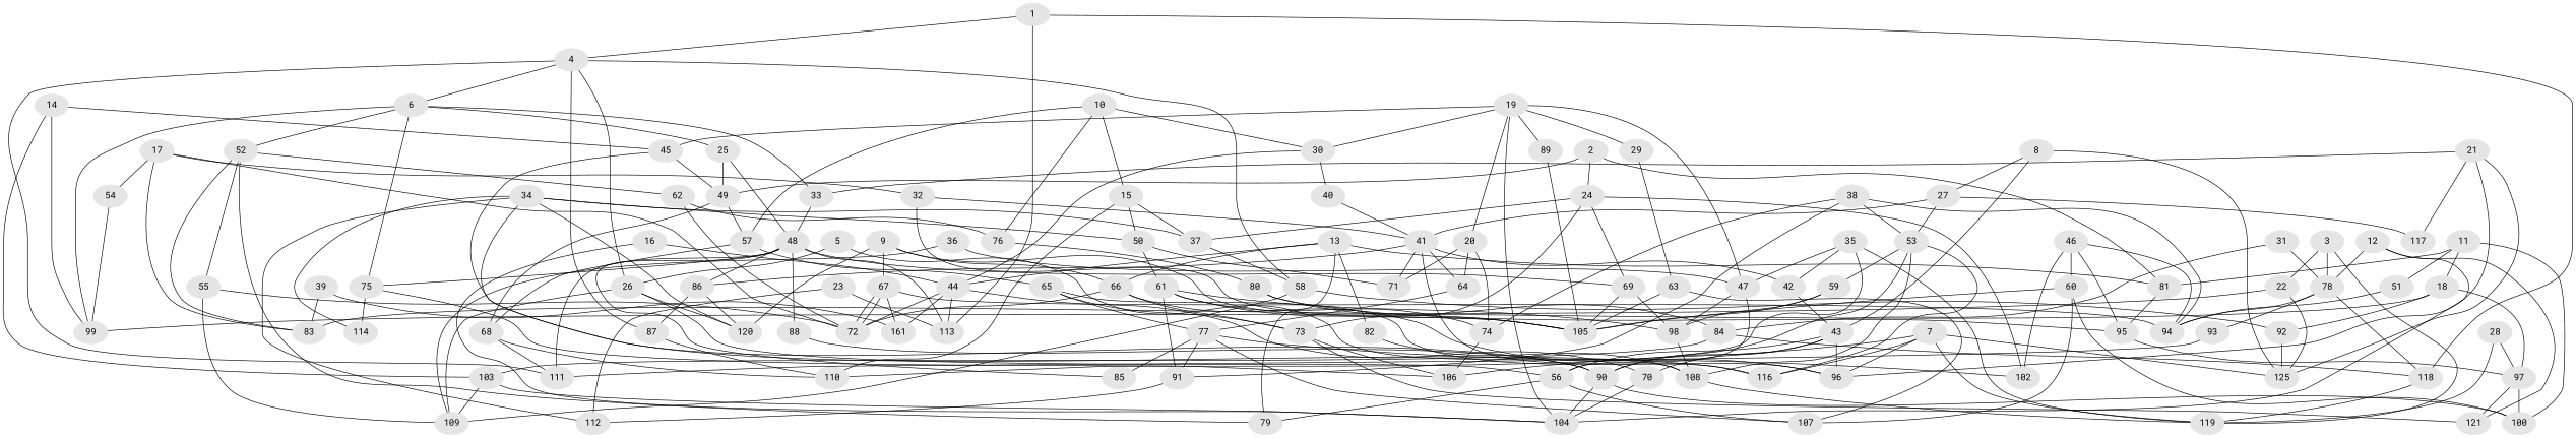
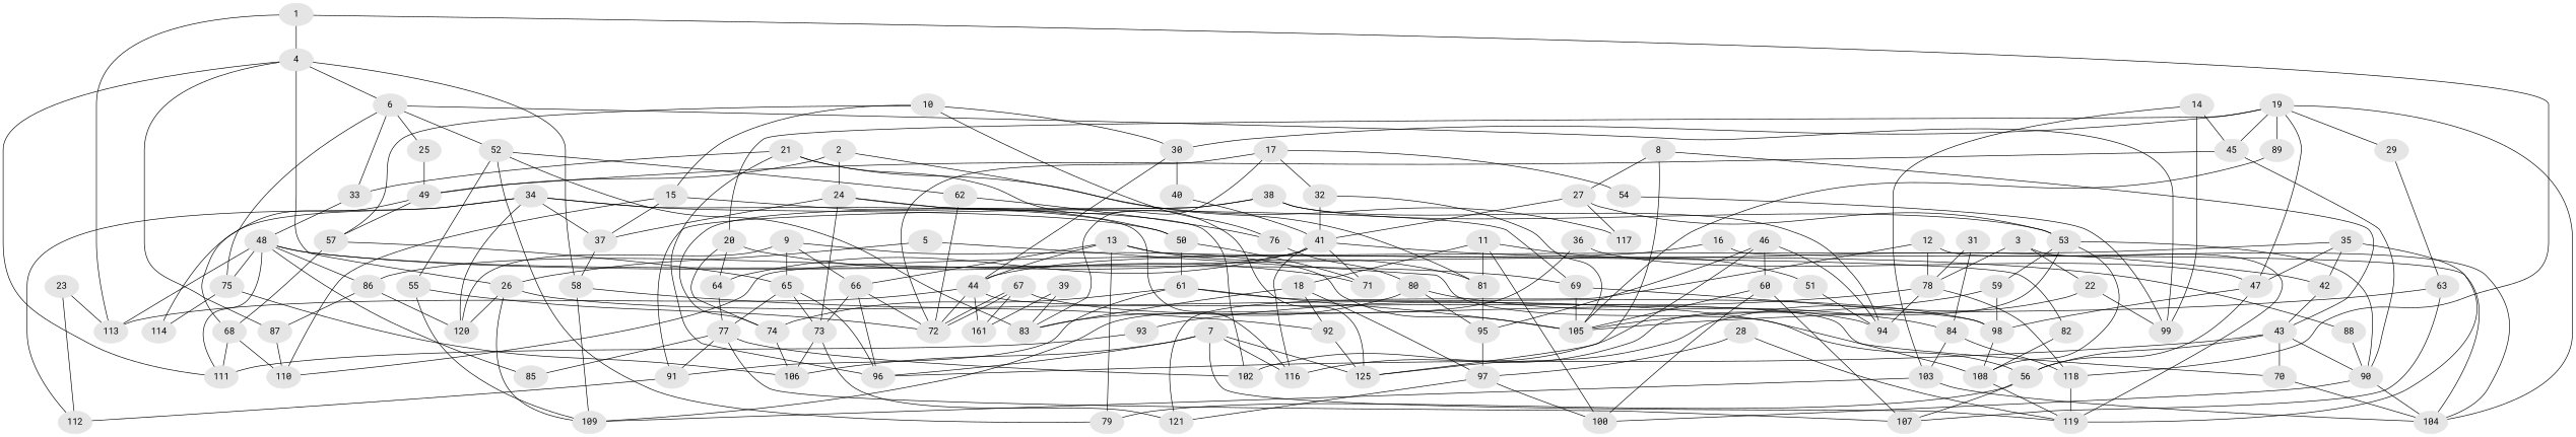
  graph {
    fontname="Roboto Mono"
    node [color=gray90 fontname="Roboto Mono" style=filled]
    edge [fontname="Roboto Mono"]
    1
    4
    113
    118
    6
    26
    58
    87
    111
    119
    2
    24
    49
    81
    37
    69
    73
    102
    57
    68
    95
    3
    22
    78
    99
    n26 [label=125]
    94
    93
    25
    33
    52
    75
    120
    56
    109
    92
    110
    5
    108
    48
    79
    83
    55
    62
    106
    114
    7
    96
    116
    8
    27
    43
    117
    41
    53
    70
    90
    9
    65
    66
    105
    77
    72
    10
    15
    30
    76
    50
    44
    40
    80
    11
    18
    51
    100
    97
    12
    104
    121
    13
    82
    n82 [label=161]
    14
    45
    103
    71
    61
    16
    17
    32
    54
    19
    20
    29
    47
    89
    64
    74
    63
    98
    21
    23
    112
    86
    85
    88
    107
    42
    59
    28
    31
    84
    34
    35
    36
    38
    91
    39
    46
    60
    67
    1 -- 4
    1 -- 113
    1 -- 118
    4 -- 6
    4 -- 26
    4 -- 58
    4 -- 87
    4 -- 111
    118 -- 119
    6 -- 99
    6 -- 25
    6 -- 33
    6 -- 52
    6 -- 75
    26 -- 120
    26 -- 56
    26 -- 109
    58 -- 109
    58 -- 92
    87 -- 110
    2 -- 24
    2 -- 49
    2 -- 81
    24 -- 37
    24 -- 69
    24 -- 73
    24 -- 102
    49 -- 57
    49 -- 68
    81 -- 95
    37 -- 58
    69 -- 105
    69 -- 98
    73 -- 106
    73 -- 121
    57 -- 68
    57 -- 65
    68 -- 111
    68 -- 110
    95 -- 97
    3 -- 119
    3 -- 22
    3 -- 78
    22 -- 99
    22 -- n26
    78 -- 118
    78 -- 94
    78 -- 93
    93 -- 111
    25 -- 49
-   25 -- 48
    33 -- 48
    52 -- 79
    52 -- 83
    52 -- 55
    52 -- 62
    75 -- 106
    75 -- 114
    56 -- 79
    56 -- 107
    92 -- n26
    5 -- 26
    5 -- 108
    108 -- 119
    48 -- 113
    48 -- 111
    48 -- 69
    48 -- 75
    48 -- 86
    48 -- 85
    48 -- 88
    55 -- 109
    55 -- 72
    62 -- 72
    62 -- 76
    7 -- 119
    7 -- n26
    7 -- 106
    7 -- 96
    7 -- 116
    8 -- n26
    8 -- 27
    8 -- 43
    27 -- 117
    27 -- 41
    27 -- 53
    43 -- 56
    43 -- 96
    43 -- 70
    43 -- 90
    41 -- 116
    41 -- 71
    41 -- 64
    41 -- 86
    41 -- 42
    53 -- 108
    53 -- 116
    53 -- 90
    53 -- 59
    70 -- 104
    90 -- 100
    90 -- 104
    9 -- 120
-   9 -- 67
+   9 -- 65
    9 -- 66
    9 -- 105
    65 -- 73
    65 -- 96
    65 -- 77
    66 -- 73
    66 -- 96
    66 -- 72
    77 -- 102
    77 -- 85
    77 -- 107
    77 -- 91
    10 -- 57
    10 -- 15
    10 -- 30
    10 -- 76
    15 -- 37
    15 -- 110
    15 -- 50
    30 -- 44
    30 -- 40
    76 -- 80
    50 -- 71
    50 -- 61
    44 -- 113
    44 -- 70
    44 -- 72
    44 -- n82
    40 -- 41
    80 -- 95
+   80 -- 83
    80 -- 84
    11 -- 81
    11 -- 18
    11 -- 51
    11 -- 100
    18 -- 92
    18 -- 83
    18 -- 97
    51 -- 94
    97 -- 100
    97 -- 121
    12 -- 78
    12 -- 104
    12 -- 121
    13 -- 81
    13 -- 79
    13 -- 66
    13 -- 44
    13 -- 82
    82 -- 108
    14 -- 99
    14 -- 45
    14 -- 103
    45 -- 49
    45 -- 90
    103 -- 109
    103 -- 104
    61 -- 105
    61 -- 74
    61 -- 98
    61 -- 91
    16 -- 44
    16 -- 104
    17 -- 83
    17 -- 72
    17 -- 32
    17 -- 54
    32 -- 41
    32 -- 105
    54 -- 99
    19 -- 30
    19 -- 104
    19 -- 45
    19 -- 20
    19 -- 29
    19 -- 47
    19 -- 89
    20 -- 71
    20 -- 64
    20 -- 74
    29 -- 63
    47 -- 56
    47 -- 98
    89 -- 105
    64 -- 77
    74 -- 106
    63 -- 105
    63 -- 107
    98 -- 108
    21 -- n26
    21 -- 33
    21 -- 96
    21 -- 117
    23 -- 113
    23 -- 112
    86 -- 87
    86 -- 120
    88 -- 90
    42 -- 43
    59 -- 105
    59 -- 98
    28 -- 119
    28 -- 97
    31 -- 78
    31 -- 84
    84 -- 118
    84 -- 103
    34 -- 37
    34 -- 120
    34 -- 114
    34 -- 116
    34 -- 50
    34 -- 112
    35 -- 119
    35 -- 110
    35 -- 47
    35 -- 42
    36 -- 109
    36 -- 47
    38 -- 94
    38 -- 53
    38 -- 74
    38 -- 91
    91 -- 112
    39 -- 83
    39 -- n82
    46 -- 102
    46 -- 95
    46 -- 94
    46 -- 60
    60 -- 105
    60 -- 100
    60 -- 107
    67 -- 94
    67 -- 72
    67 -- 72
    67 -- n82
  }
